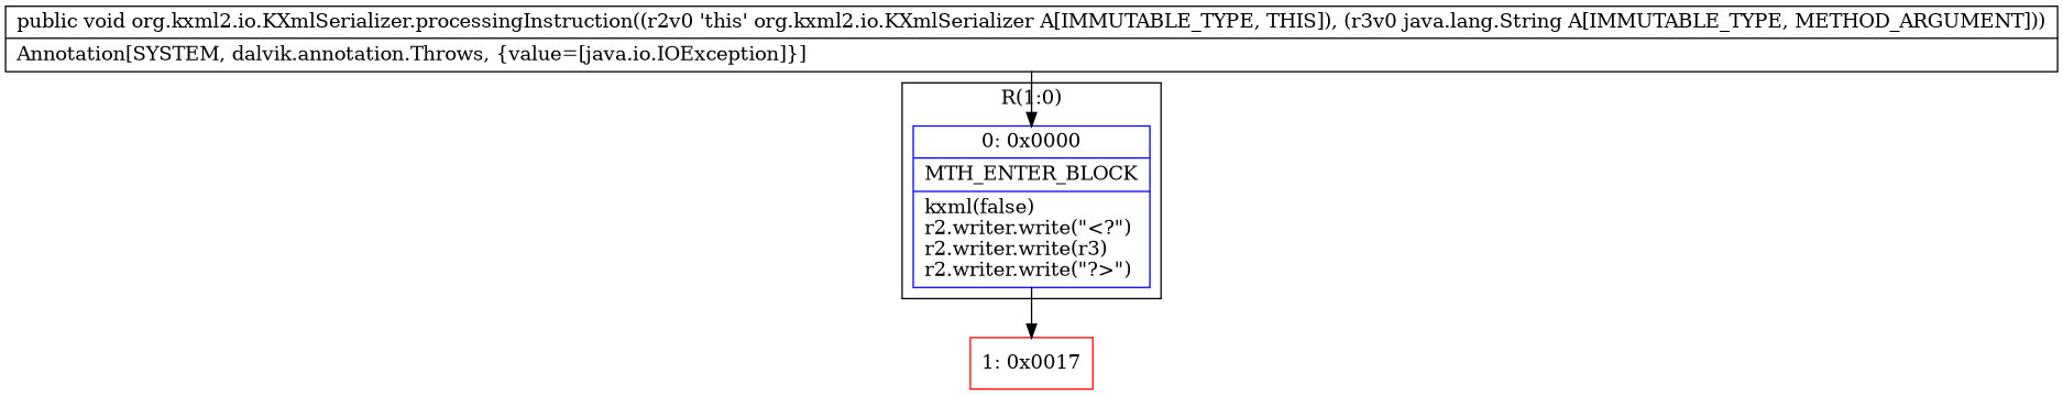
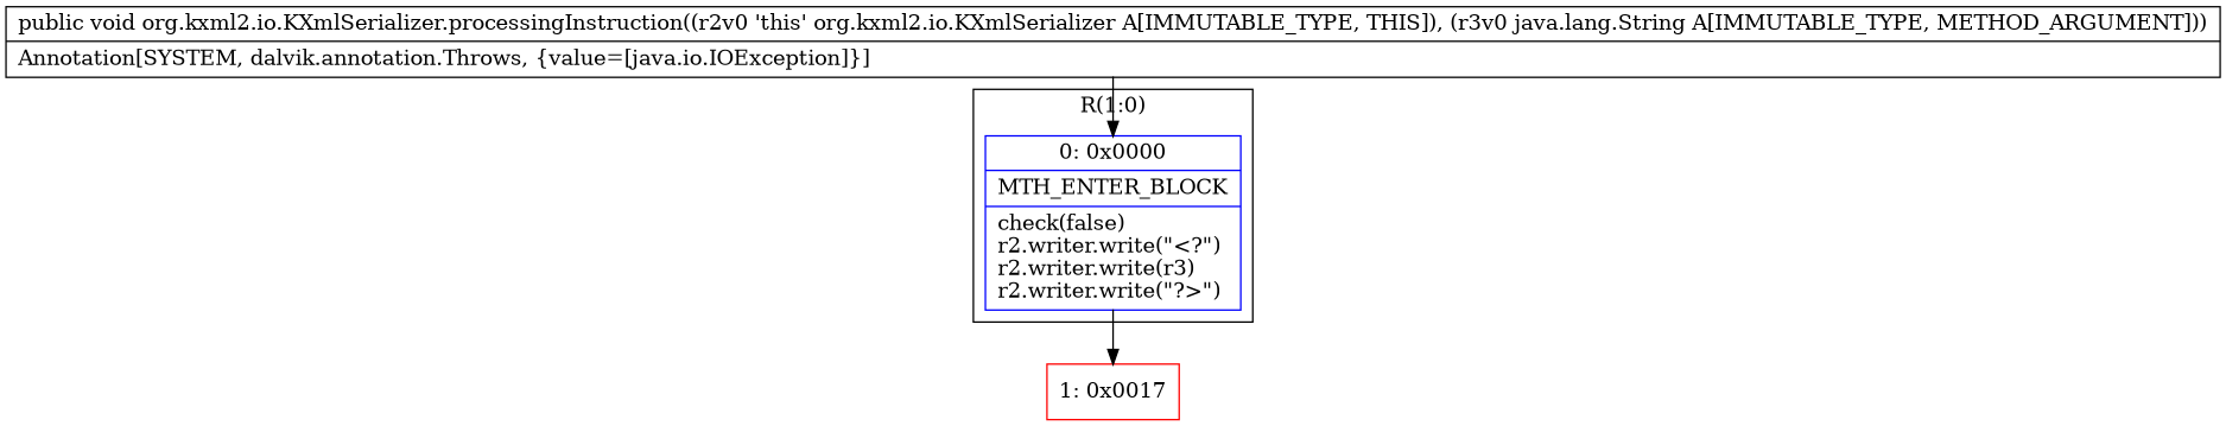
  digraph {
    node [shape=record]
-   n1 [color=blue label="{0\:\ 0x0000|MTH_ENTER_BLOCK\l|kxml(false)\lr2.writer.write(\"\<?\")\lr2.writer.write(r3)\lr2.writer.write(\"?\>\")\l}"]
+   n1 [color=blue label="{0\:\ 0x0000|MTH_ENTER_BLOCK\l|check(false)\lr2.writer.write(\"\<?\")\lr2.writer.write(r3)\lr2.writer.write(\"?\>\")\l}"]
    n2 [color=red label="{1\:\ 0x0017}"]
    n3 [label="{public void org.kxml2.io.KXmlSerializer.processingInstruction((r2v0 'this' org.kxml2.io.KXmlSerializer A[IMMUTABLE_TYPE, THIS]), (r3v0 java.lang.String A[IMMUTABLE_TYPE, METHOD_ARGUMENT]))  | Annotation[SYSTEM, dalvik.annotation.Throws, \{value=[java.io.IOException]\}]\l}"]
    subgraph cluster_1 {
      label="R(1:0)"
      n1
    }
    n1 -> n2
    n3 -> n1
  }
